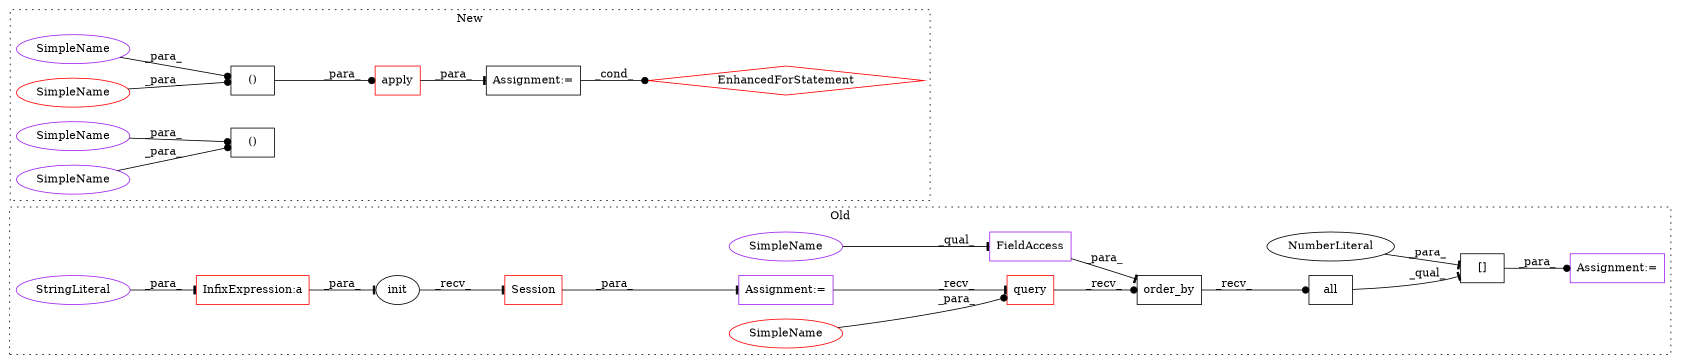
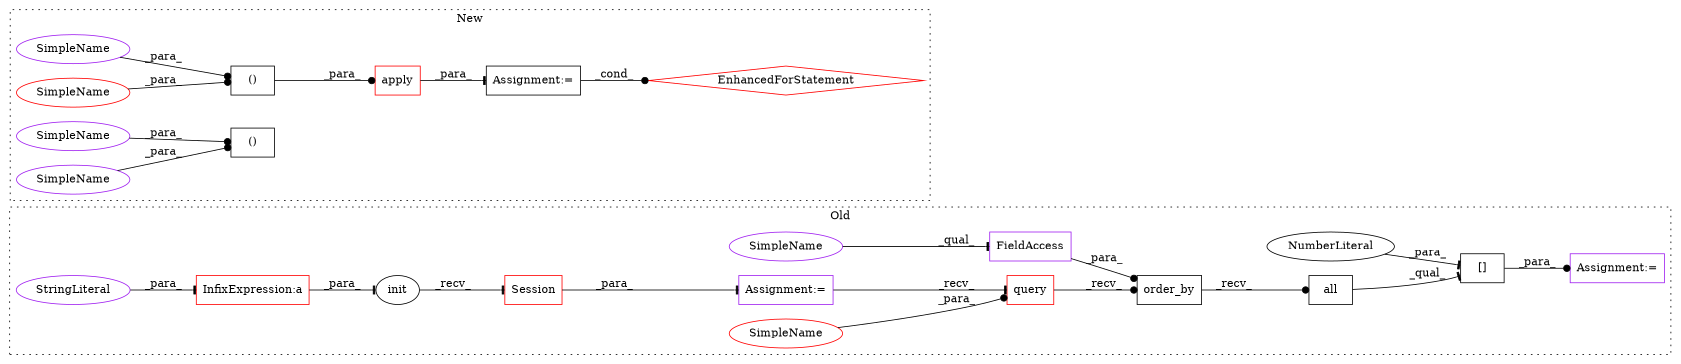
  digraph {
    rankdir=LR
    node [a=32 color=black l=1 s=6254 shape=box]
    edge [arrowhead=dot]
    n1 [l="9,1" label=order_by s="6245,6267"]
    n2 [a=7 color=purple label="Assignment:=" s=6220]
    n3 [a=27 color=red l=3 label="InfixExpression:a" s=5905]
    n4 [a=2 l="54,1" label="[]" s="6221,6276"]
    n5 [l=5 label=all s=6269]
    n6 [l="5,1" label=init s="5872,5917" shape=ellipse]
    n7 [a=34 label=NumberLiteral s=6275 shape=ellipse]
    n8 [a=22 color=purple l=13 label=FieldAccess]
    n9 [color=red l="6,1" label=query s="6229,6243"]
    n10 [a=7 color=purple label="Assignment:=" s=5866]
    n11 [a=45 color=purple l=28 label=StringLiteral s=5877 shape=ellipse]
    n12 [color=red l=9 label=Session s=5919]
    n13 [a=42 color=purple l=8 label=SimpleName shape=ellipse]
    n14 [a=42 color=red l=8 label=SimpleName s=6235 shape=ellipse]
    n15 [a=106 l=20 label="()" s=6538]
    n16 [color=red l="11,2" label=apply s="6527,6558"]
    n17 [a=70 color=red l="53,2" label=EnhancedForStatement s="6455,6560" shape=diamond]
    n18 [a=106 l=20 label="()" s=6280]
    n19 [a=7 l="53,2" label="Assignment:=" s="6455,6560"]
    n20 [a=42 color=purple l=4 label=SimpleName s=6296 shape=ellipse]
    n21 [a=42 color=purple l=4 label=SimpleName s=6554 shape=ellipse]
    n22 [a=42 color=red l=3 label=SimpleName s=6538 shape=ellipse]
    n23 [a=42 color=purple l=3 label=SimpleName s=6280 shape=ellipse]
    subgraph cluster_1 {
      label=Old
      style=dotted
      n1
      n2
      n3
      n4
      n5
      n6
      n7
      n8
      n9
      n10
      n11
      n12
      n13
      n14
    }
    subgraph cluster_2 {
      label=New
      style=dotted
      n15
      n16
      n17
      n18
      n19
      n20
      n21
      n22
      n23
    }
    n1 -> n5 [label=_recv_]
    n3 -> n6 [arrowhead=tee label=_para_]
    n4 -> n2 [label=_para_]
    n5 -> n4 [arrowhead=tee label=_qual_]
    n6 -> n12 [arrowhead=tee label=_recv_]
    n7 -> n4 [arrowhead=tee label=_para_]
-   n8 -> n1 [arrowhead=tee label=_para_]
+   n8 -> n1 [label=_para_]
    n9 -> n1 [label=_recv_]
    n10 -> n9 [arrowhead=tee label=_recv_]
    n11 -> n3 [arrowhead=tee label=_para_]
    n12 -> n10 [arrowhead=tee label=_para_]
    n13 -> n8 [arrowhead=tee label=_qual_]
    n14 -> n9 [label=_para_]
    n15 -> n16 [label=_para_]
    n16 -> n19 [arrowhead=tee label=_para_]
    n19 -> n17 [label=_cond_]
    n20 -> n18 [label=_para_]
    n21 -> n15 [label=_para_]
    n22 -> n15 [label=_para_]
    n23 -> n18 [label=_para_]
  }
